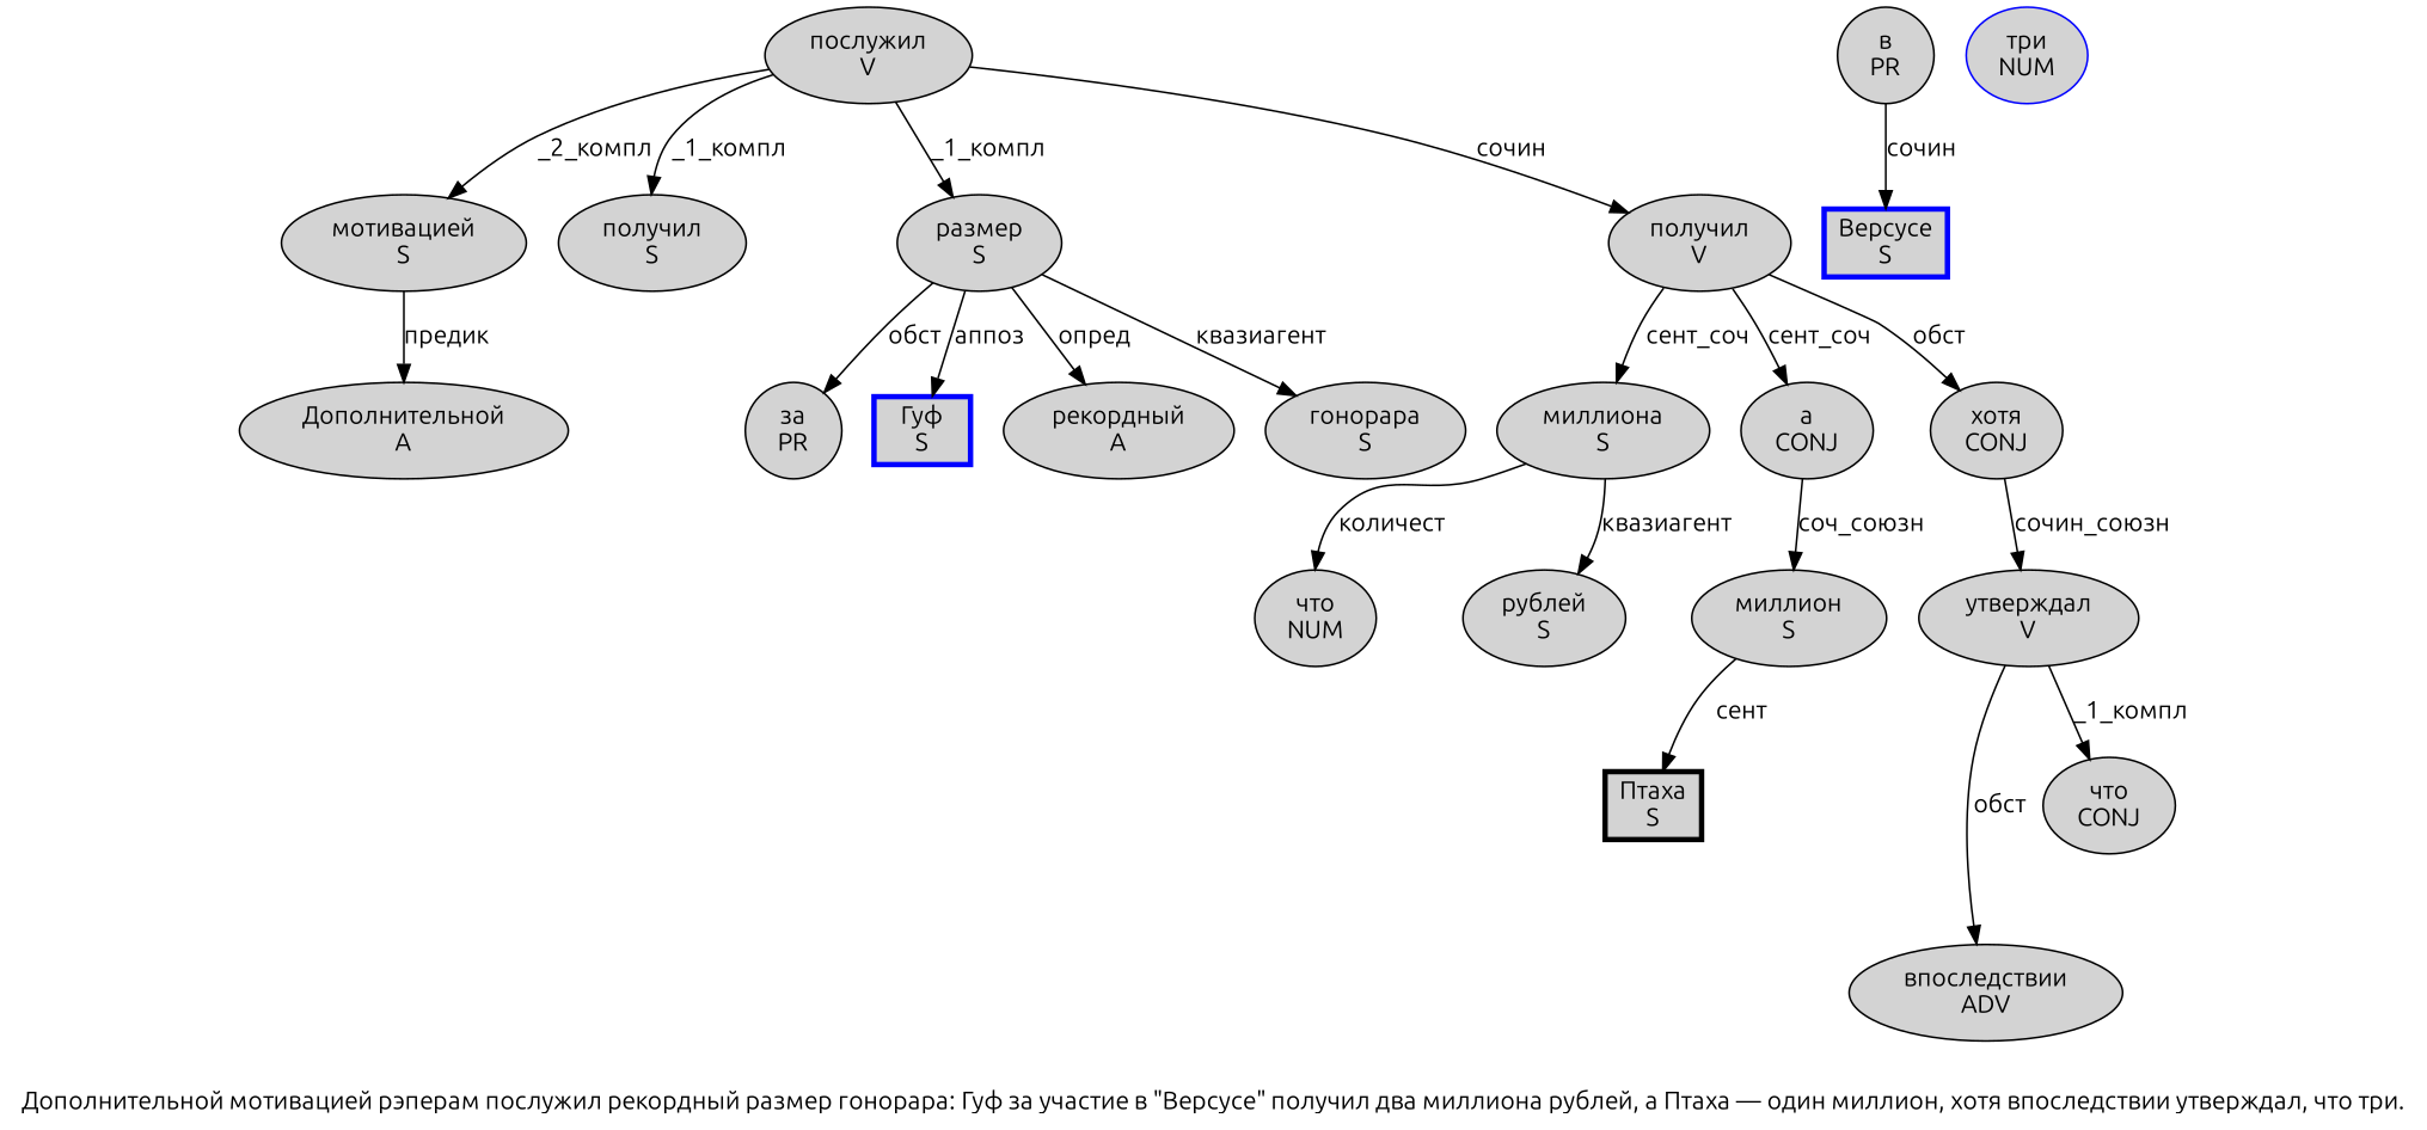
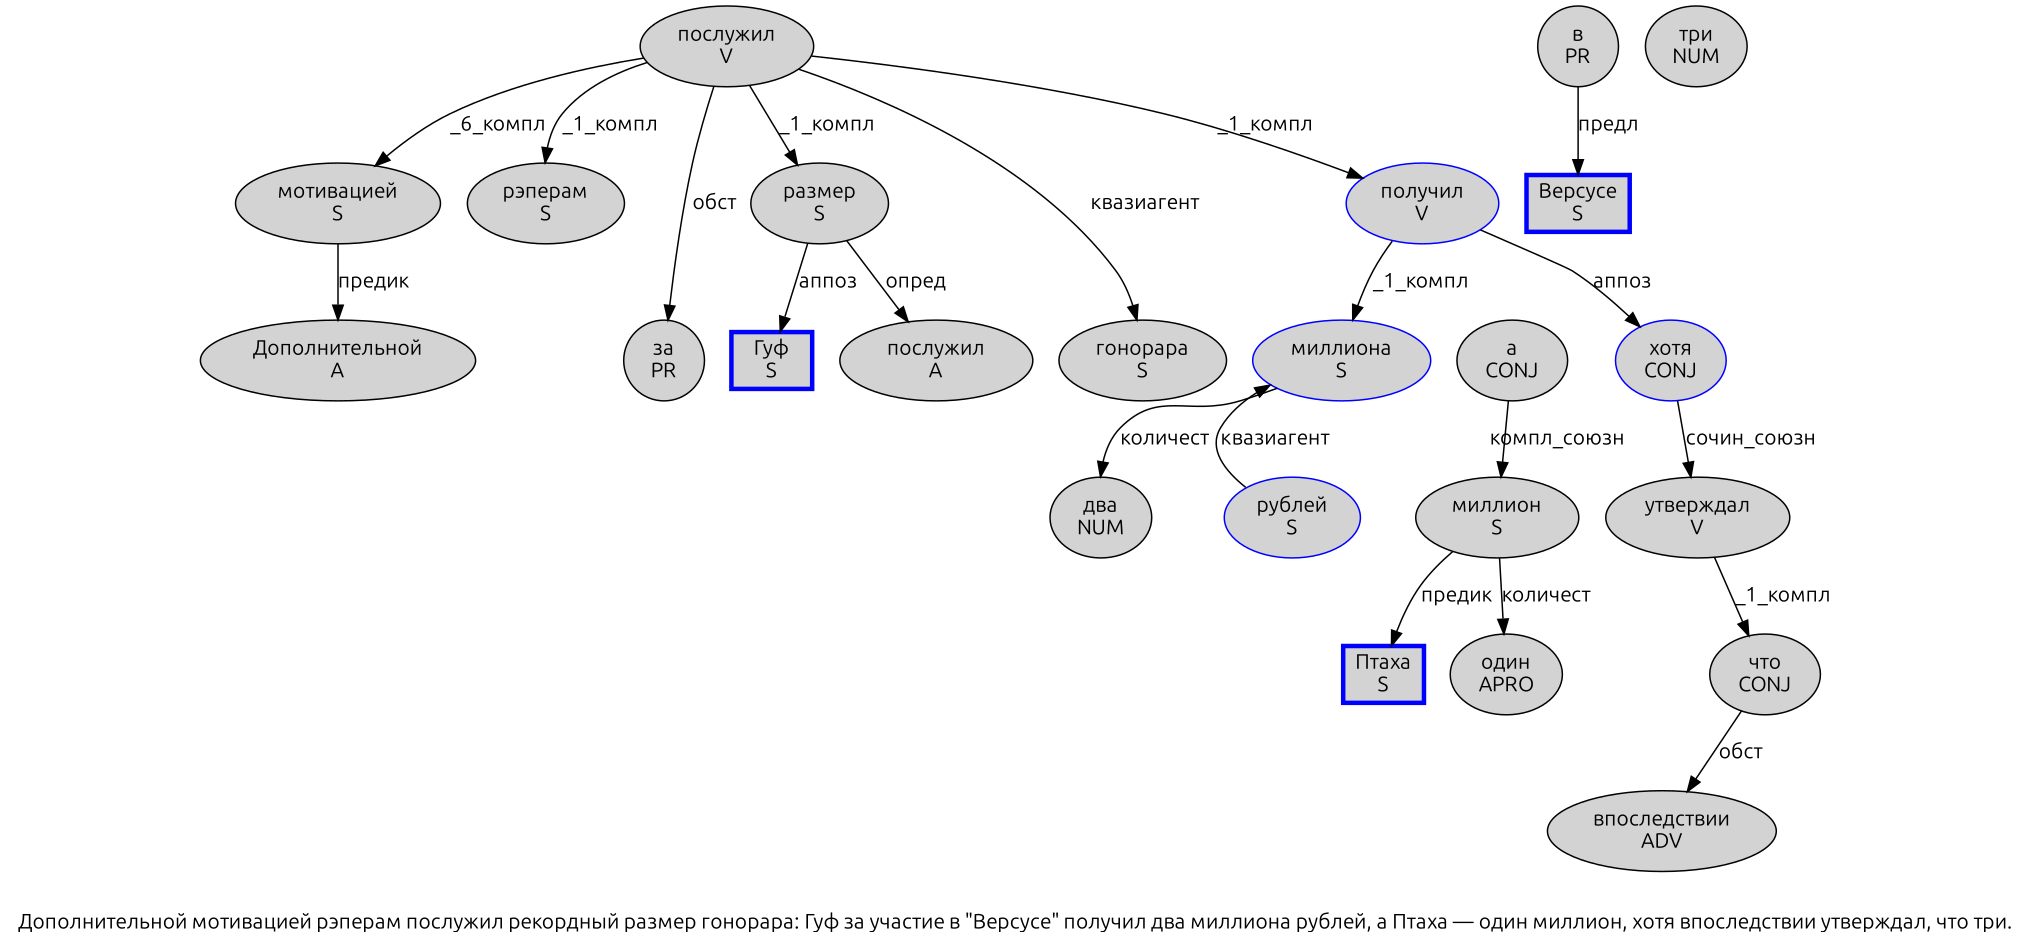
  digraph {
    fontname=Ubuntu
    label="Дополнительной мотивацией рэперам послужил рекордный размер гонорара: Гуф за участие в \"Версусе\" получил два миллиона рублей, а Птаха — один миллион, хотя впоследствии утверждал, что три."
    node [fillcolor=lightgray fontname=Ubuntu penwidth=1 shape=ellipse style=filled]
    edge [fontname=Ubuntu]
    n1 [label="Дополнительной\nA"]
    n2 [label="мотивацией\nS"]
-   n3 [label="получил\nS"]
+   n3 [label="рэперам\nS"]
    n4 [label="послужил\nV"]
    n5 [label="размер\nS"]
    n6 [label="за\nPR"]
-   n7 [label="получил\nV"]
-   n8 [label="рекордный\nA"]
+   n7 [label="получил\nV" color=blue]
+   n8 [label="послужил\nA"]
    n9 [label="гонорара\nS"]
    n10 [color=blue label="Гуф\nS" penwidth=3 shape=box]
-   n11 [label="миллиона\nS"]
+   n11 [label="миллиона\nS" color=blue]
    n12 [label="а\nCONJ"]
-   n13 [label="хотя\nCONJ"]
+   n13 [label="хотя\nCONJ" color=blue]
    n14 [label="в\nPR"]
    n15 [color=blue label="Версусе\nS" penwidth=3 shape=box]
-   n16 [label="что\nNUM"]
-   n17 [label="рублей\nS"]
+   n16 [label="два\nNUM"]
+   n17 [label="рублей\nS" color=blue]
    n18 [label="миллион\nS"]
    n19 [label="утверждал\nV"]
-   n20 [color=black label="Птаха\nS" penwidth=3 shape=box]
+   n20 [color=blue label="Птаха\nS" penwidth=3 shape=box]
+   n21 [label="один\nAPRO"]
    n22 [label="впоследствии\nADV"]
    n23 [label="что\nCONJ"]
-   n24 [label="три\nNUM" color=blue]
+   n24 [label="три\nNUM"]
    n2 -> n1 [label="предик"]
-   n4 -> n2 [label="_2_компл"]
+   n4 -> n2 [label="_6_компл"]
    n4 -> n3 [label="_1_компл"]
    n4 -> n5 [label="_1_компл"]
-   n5 -> n6 [label="обст"]
-   n4 -> n7 [label="сочин"]
+   n4 -> n6 [label="обст"]
+   n4 -> n7 [label="_1_компл"]
    n5 -> n8 [label="опред"]
-   n5 -> n9 [label="квазиагент"]
+   n4 -> n9 [label="квазиагент"]
    n5 -> n10 [label="аппоз"]
-   n7 -> n11 [label="сент_соч"]
-   n7 -> n12 [label="сент_соч"]
-   n7 -> n13 [label="обст"]
+   n7 -> n11 [label="_1_компл"]
+   n7 -> n13 [label="аппоз"]
    n11 -> n16 [label="количест"]
-   n11 -> n17 [label="квазиагент"]
-   n12 -> n18 [label="соч_союзн"]
+   n17 -> n11 [label="квазиагент"]
+   n12 -> n18 [label="компл_союзн"]
    n13 -> n19 [label="сочин_союзн"]
-   n14 -> n15 [label="сочин"]
-   n18 -> n20 [label="сент"]
-   n19 -> n22 [label="обст"]
+   n14 -> n15 [label="предл"]
+   n18 -> n20 [label="предик"]
+   n18 -> n21 [label="количест"]
+   n23 -> n22 [label="обст"]
    n19 -> n23 [label="_1_компл"]
  }
